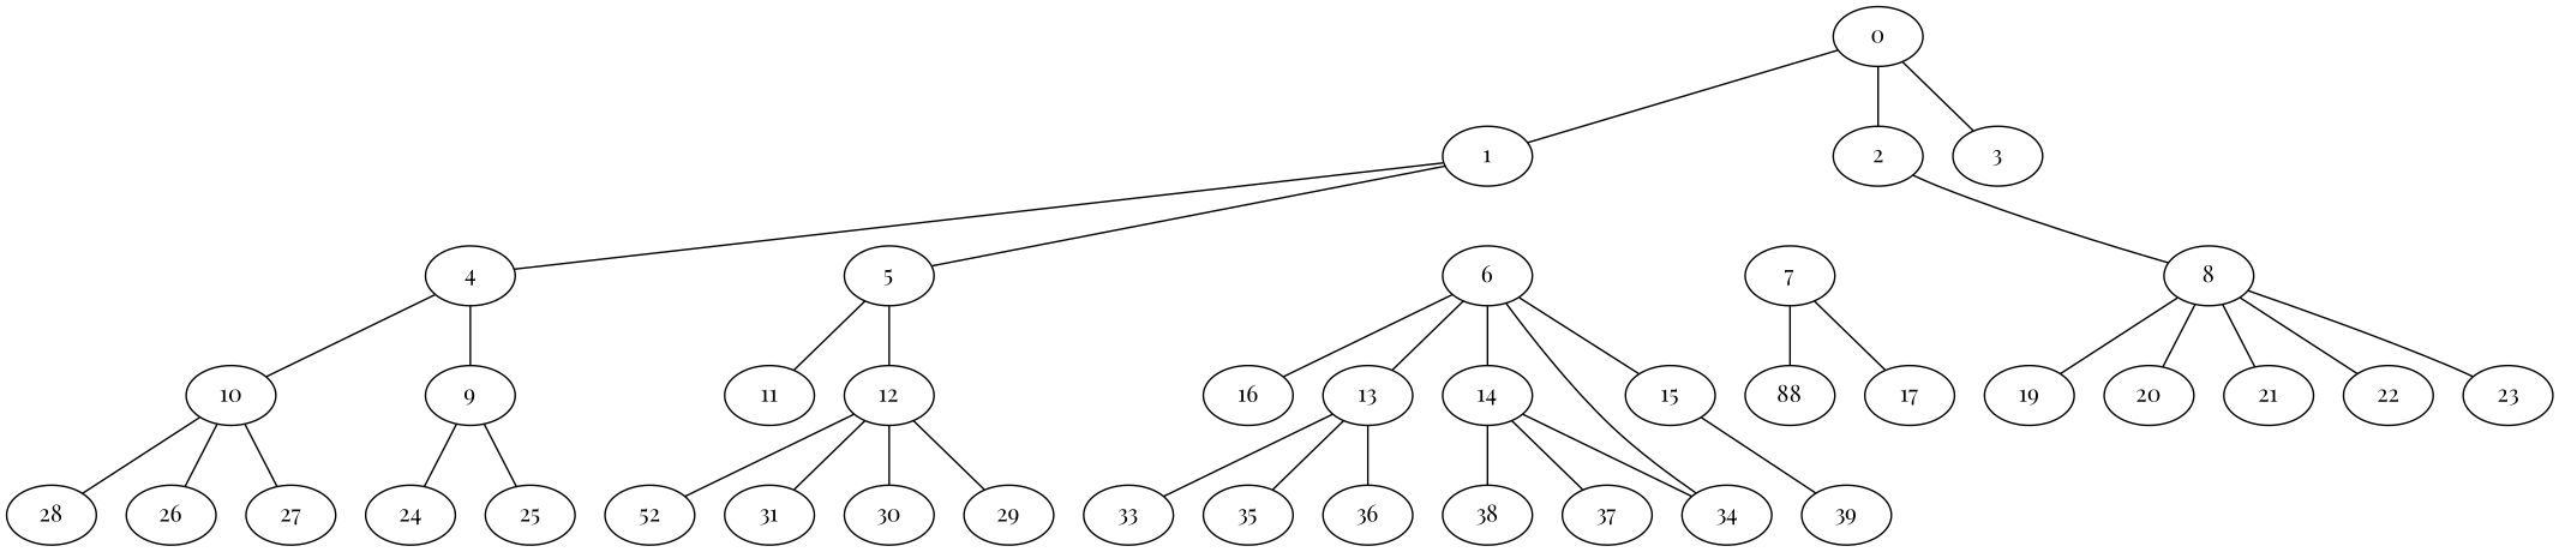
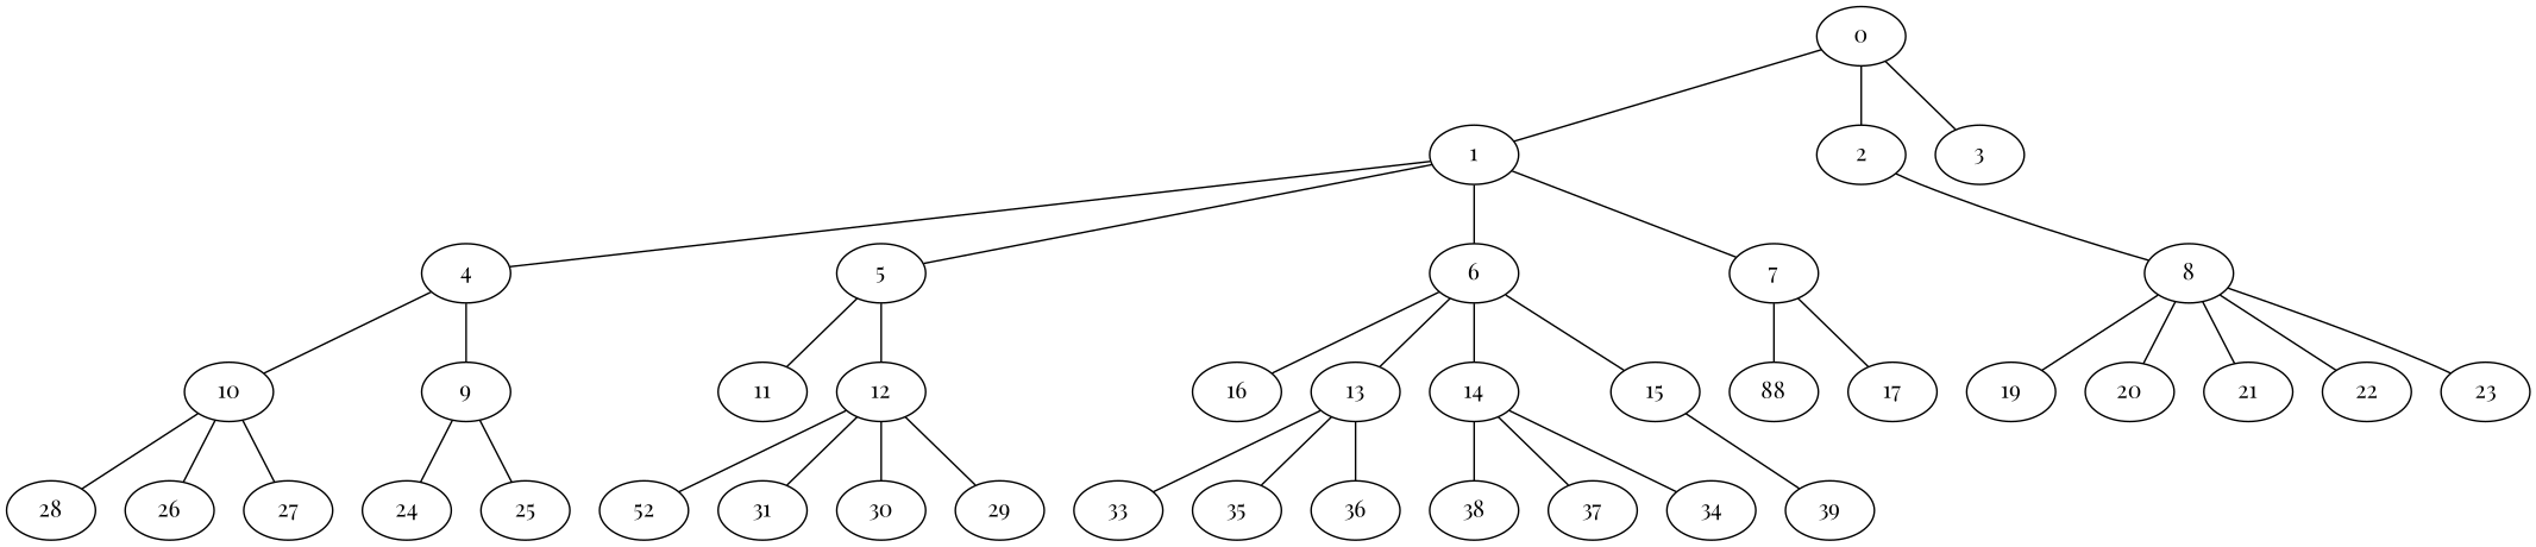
  graph {
    fontname="Playfair Display"
    node [fontname="Playfair Display"]
    edge [fontname="Playfair Display"]
    0
    1
    2
    3
    4
    5
    6
    7
    8
    10
    9
    11
    12
    16
    13
    14
    15
    n18 [label=88]
    17
    19
    20
    21
    22
    23
    28
    26
    27
    24
    25
    n30 [label=52]
    31
    30
    29
    33
    35
    36
    34
    38
    37
    39
    0 -- 1
    0 -- 2
    0 -- 3
    1 -- 4
    1 -- 5
-   34 -- 6
+   1 -- 6
+   1 -- 7
    2 -- 8
    4 -- 10
    4 -- 9
    5 -- 11
    5 -- 12
    6 -- 16
    6 -- 13
    6 -- 14
    6 -- 15
    7 -- n18
    7 -- 17
    8 -- 19
    8 -- 20
    8 -- 21
    8 -- 22
    8 -- 23
    10 -- 28
    10 -- 26
    10 -- 27
    9 -- 24
    9 -- 25
    12 -- n30
    12 -- 31
    12 -- 30
    12 -- 29
    13 -- 33
    13 -- 35
    13 -- 36
    14 -- 34
    14 -- 38
    14 -- 37
    15 -- 39
  }
